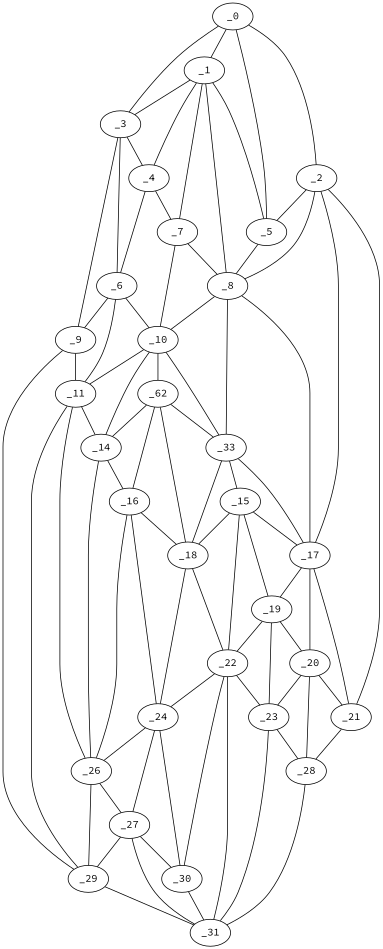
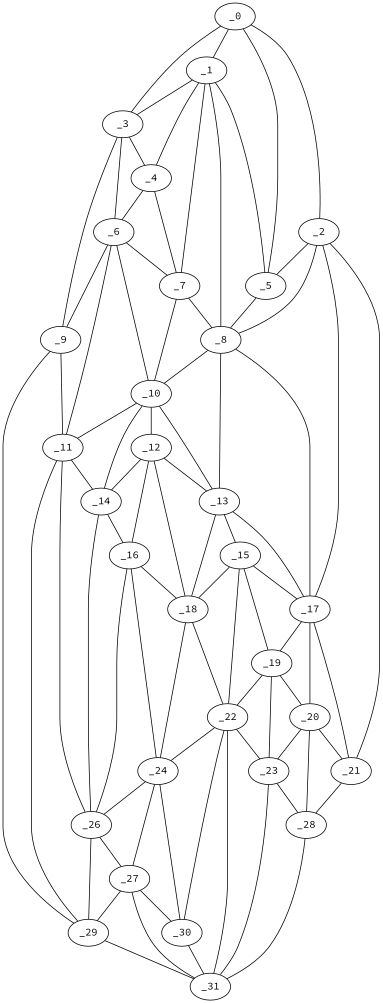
  graph {
    fontname="Source Code Pro"
    node [fontname="Source Code Pro" x=30 y=71]
    edge [fontname="Source Code Pro" valence=2]
    _0 [x=22]
    _1 [x=23 y=66]
    _2 [x=26 y=84]
    _3 [x=28 y=11]
    _5 [y=76]
    _4 [y=41]
    _7 [x=42 y=46]
    _8 [x=42 y=75]
    _17 [x=81 y=97]
    _21 [x=91 y=109]
    _6 [x=36 y=26]
    _9 [x=49 y=7]
    _10 [x=58 y=47]
-   _13 [x=68 label=_33]
+   _13 [x=68]
    _19 [x=83 y=84]
    _20 [x=89 y=98]
    _28 [x=102 y=93]
    _11 [x=62 y=14]
    _29 [x=105 y=16]
-   _12 [x=63 y=47 label=_62]
+   _12 [x=63 y=47]
    _14 [x=72 y=39]
    _18 [x=83 y=65]
    _15 [x=76 y=77]
    _22 [x=92]
    _23 [x=92 y=81]
    _31 [x=109 y=74]
    _26 [x=95 y=28]
    _16 [x=81 y=48]
    _27 [x=102 y=41]
    _24 [x=93 y=46]
    _30 [x=106 y=68]
    _0 -- _1
    _0 -- _2 [valence=1]
    _0 -- _3 [valence=1]
    _0 -- _5
    _1 -- _3
    _1 -- _5
    _1 -- _4 [valence=1]
    _1 -- _7 [valence=1]
    _1 -- _8
    _2 -- _5
    _2 -- _8
    _2 -- _17 [valence=1]
    _2 -- _21 [valence=1]
    _3 -- _4
    _3 -- _6
    _3 -- _9 [valence=1]
    _5 -- _8
    _4 -- _7
    _4 -- _6 [valence=1]
    _7 -- _8
    _7 -- _10
    _8 -- _17
    _8 -- _10
    _8 -- _13 [valence=1]
    _17 -- _21 [valence=1]
    _17 -- _19
    _17 -- _20 [valence=1]
    _21 -- _28 [valence=1]
+   _6 -- _7
    _6 -- _9 [valence=1]
    _6 -- _10
    _6 -- _11
    _9 -- _11
    _9 -- _29 [valence=1]
    _10 -- _13
    _10 -- _11 [valence=1]
    _10 -- _12
    _10 -- _14
    _13 -- _17
    _13 -- _18
    _13 -- _15 [valence=1]
    _19 -- _20
    _19 -- _22
    _19 -- _23 [valence=1]
    _20 -- _21
    _20 -- _28 [valence=1]
    _20 -- _23
    _28 -- _31 [valence=1]
    _11 -- _29
    _11 -- _14
    _11 -- _26 [valence=1]
    _29 -- _31 [valence=1]
    _12 -- _13
    _12 -- _14
    _12 -- _18
    _12 -- _16 [valence=1]
    _14 -- _26 [valence=1]
    _14 -- _16
    _18 -- _22
    _18 -- _24
    _15 -- _17
    _15 -- _19
    _15 -- _18
    _15 -- _22
    _22 -- _23
    _22 -- _31 [valence=1]
    _22 -- _24
    _22 -- _30
    _23 -- _28
    _23 -- _31
    _26 -- _29
    _26 -- _27
    _16 -- _18
    _16 -- _26
    _16 -- _24
    _27 -- _29
    _27 -- _31 [valence=1]
    _27 -- _30
    _24 -- _26
    _24 -- _27
    _24 -- _30
    _30 -- _31
  }
